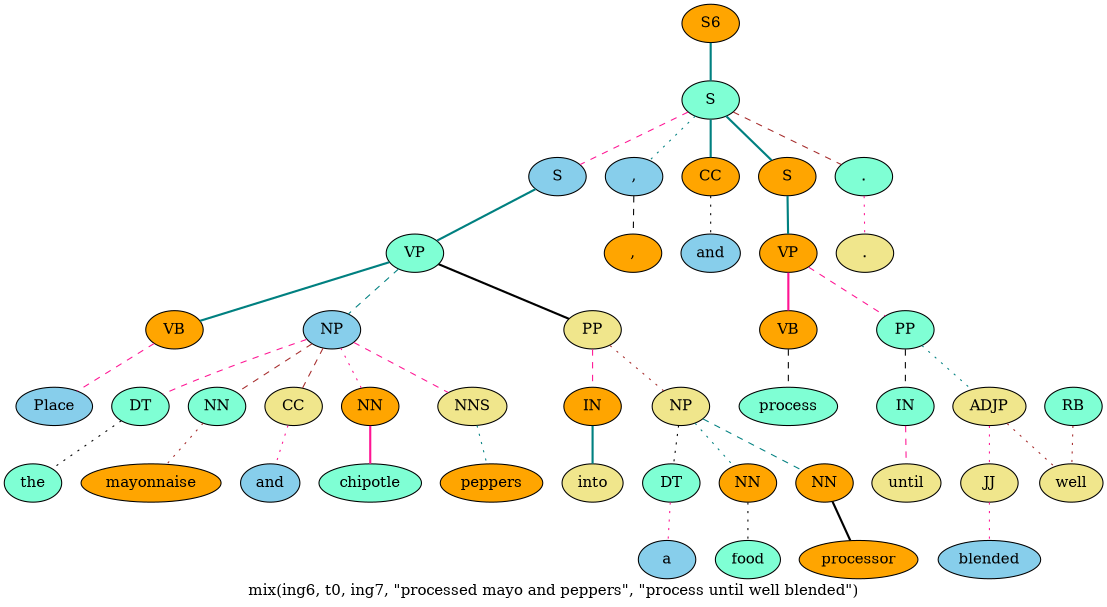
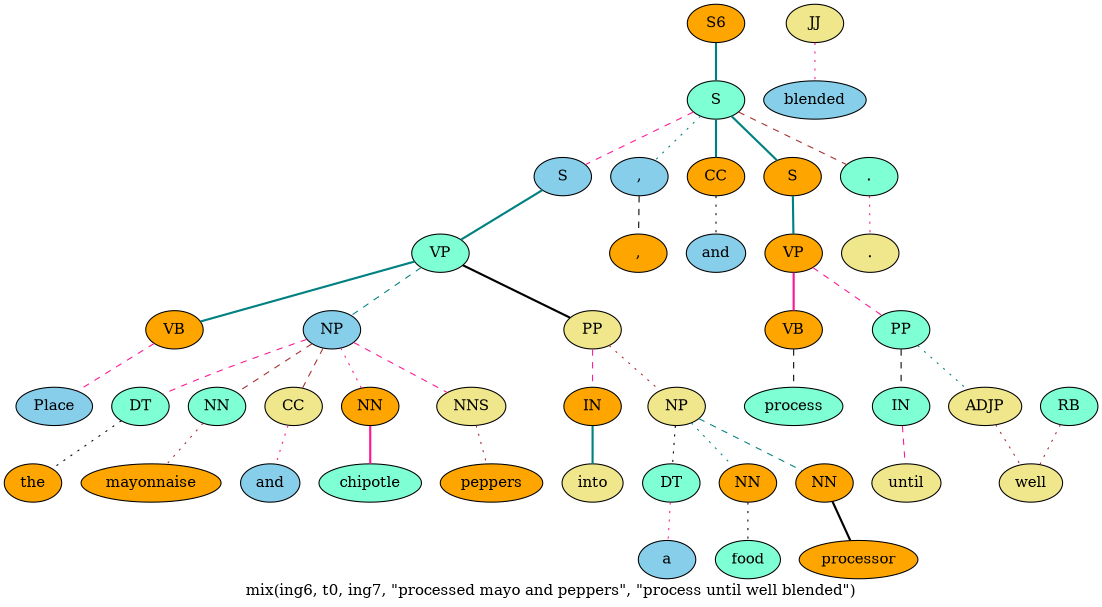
  graph {
    label="mix(ing6, t0, ing7, \"processed mayo and peppers\", \"process until well blended\")"
    node [fillcolor=orange style=filled]
    edge [color=deeppink style=dotted]
    n1 [label=S6]
    n2 [fillcolor=aquamarine label=S]
    n3 [fillcolor=skyblue label=S]
    n4 [fillcolor=skyblue label=","]
    n5 [label=CC]
    n6 [label=S]
    n7 [fillcolor=aquamarine label="."]
    n8 [fillcolor=aquamarine label=VP]
    n9 [label=","]
    n10 [fillcolor=skyblue label=and]
    n11 [label=VP]
    n12 [fillcolor=khaki label="."]
    n13 [label=VB]
    n14 [fillcolor=skyblue label=NP]
    n15 [fillcolor=khaki label=PP]
    n16 [fillcolor=skyblue label=Place]
    n17 [fillcolor=aquamarine label=DT]
    n18 [fillcolor=aquamarine label=NN]
    n19 [fillcolor=khaki label=CC]
    n20 [label=NN]
    n21 [fillcolor=khaki label=NNS]
    n22 [label=IN]
    n23 [fillcolor=khaki label=NP]
-   n24 [fillcolor=aquamarine label=the]
+   n24 [label=the]
    n25 [label=mayonnaise]
    n26 [fillcolor=skyblue label=and]
    n27 [fillcolor=aquamarine label=chipotle]
    n28 [label=peppers]
    n29 [fillcolor=khaki label=into]
    n30 [fillcolor=aquamarine label=DT]
    n31 [label=NN]
    n32 [label=NN]
    n33 [fillcolor=skyblue label=a]
    n34 [fillcolor=aquamarine label=food]
    n35 [label=processor]
    n36 [label=VB]
    n37 [fillcolor=aquamarine label=PP]
    n38 [fillcolor=aquamarine label=process]
    n39 [fillcolor=aquamarine label=IN]
    n40 [fillcolor=khaki label=ADJP]
    n41 [fillcolor=khaki label=until]
    n42 [fillcolor=khaki label=JJ]
    n43 [fillcolor=khaki label=well]
    n44 [fillcolor=aquamarine label=RB]
    n45 [fillcolor=skyblue label=blended]
    n1 -- n2 [color=teal style=bold]
    n2 -- n3 [style=dashed]
    n2 -- n4 [color=teal]
    n2 -- n5 [color=teal style=bold]
    n2 -- n6 [color=teal style=bold]
    n2 -- n7 [color=brown style=dashed]
    n3 -- n8 [color=teal style=bold]
    n4 -- n9 [color=black style=dashed]
    n5 -- n10 [color=black]
    n6 -- n11 [color=teal style=bold]
    n7 -- n12
    n8 -- n13 [color=teal style=bold]
    n8 -- n14 [color=teal style=dashed]
    n8 -- n15 [color=black style=bold]
    n11 -- n36 [style=bold]
    n11 -- n37 [style=dashed]
    n13 -- n16 [style=dashed]
    n14 -- n17 [style=dashed]
    n14 -- n18 [color=brown style=dashed]
    n14 -- n19 [color=brown style=dashed]
    n14 -- n20
    n14 -- n21 [style=dashed]
    n15 -- n22 [style=dashed]
    n15 -- n23 [color=brown]
    n17 -- n24 [color=black]
    n18 -- n25 [color=brown]
    n19 -- n26
    n20 -- n27 [style=bold]
-   n21 -- n28 [color=teal]
+   n21 -- n28 [color=brown]
    n22 -- n29 [color=teal style=bold]
    n23 -- n30 [color=black]
    n23 -- n31 [color=teal]
    n23 -- n32 [color=teal style=dashed]
    n30 -- n33
    n31 -- n34 [color=black]
    n32 -- n35 [color=black style=bold]
    n36 -- n38 [color=black style=dashed]
    n37 -- n39 [color=black style=dashed]
    n37 -- n40 [color=teal]
    n39 -- n41 [style=dashed]
-   n40 -- n42
    n40 -- n43 [color=brown]
    n42 -- n45
    n44 -- n43 [color=brown]
  }
